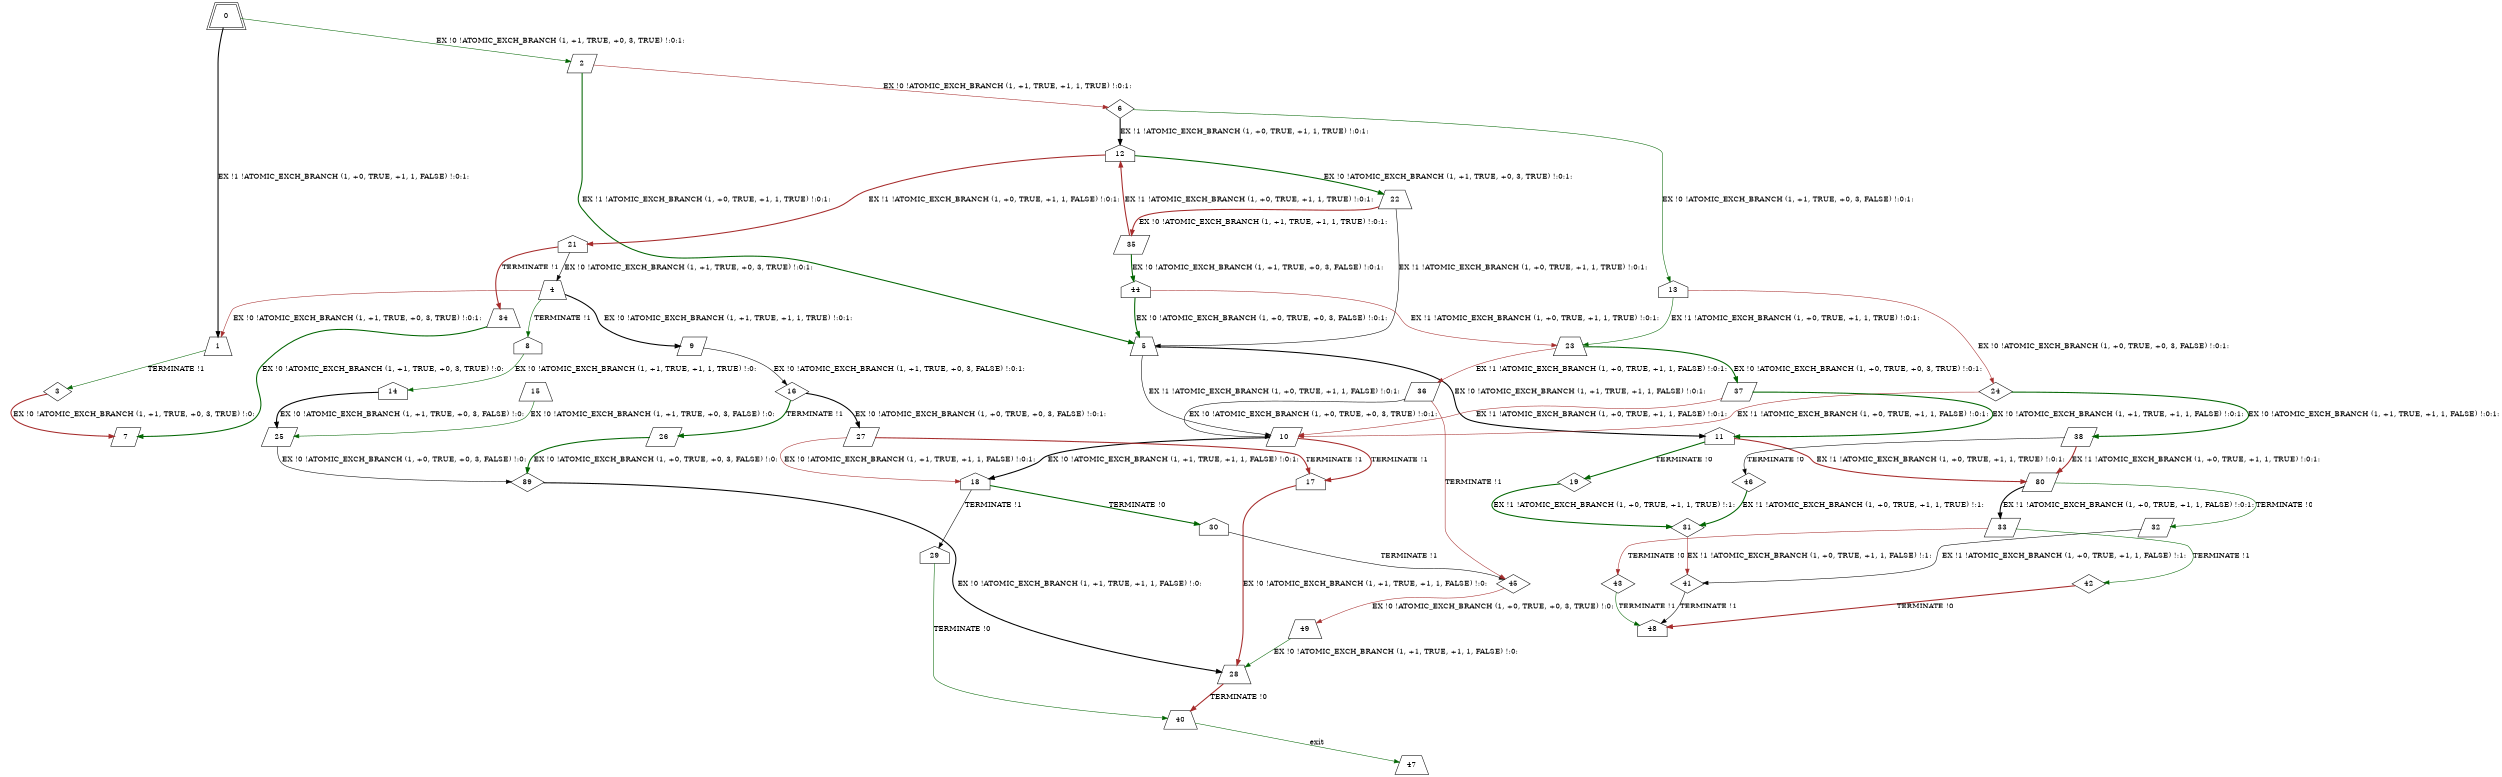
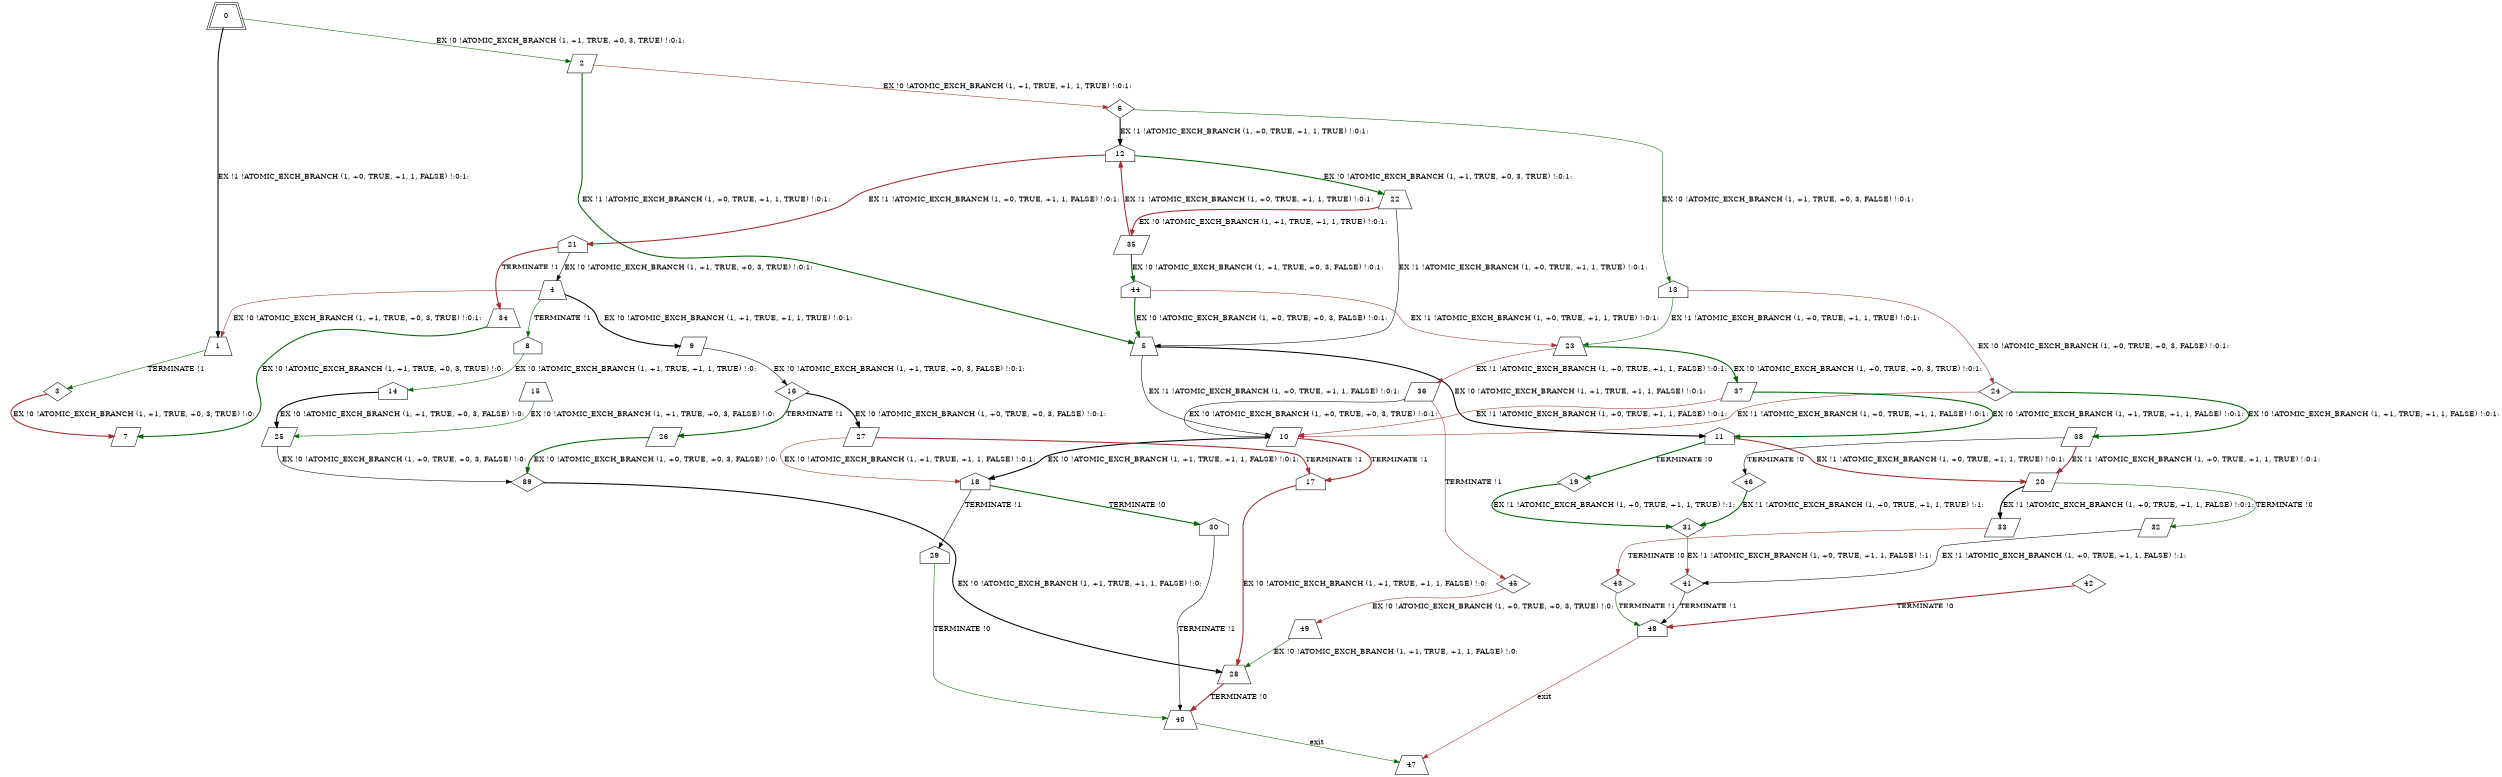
  digraph {
    node [shape=parallelogram]
    edge [color=darkgreen style=solid]
    0 [peripheries=2 shape=trapezium]
    1 [shape=trapezium]
    2
    3 [shape=diamond]
    5 [shape=trapezium]
    6 [shape=diamond]
    7
    4 [shape=trapezium]
    8 [shape=house]
    9
    10
    11 [shape=house]
    12 [shape=house]
    13 [shape=house]
    14 [shape=house]
    16 [shape=diamond]
    17 [shape=house]
    18 [shape=house]
    19 [shape=diamond]
-   20 [label=80]
+   20
    21 [shape=house]
    22 [shape=trapezium]
    23 [shape=trapezium]
    24 [shape=diamond]
    25
    15 [shape=trapezium]
    26
    27
    28 [shape=trapezium]
    29 [shape=house]
    30 [shape=house]
    31 [shape=diamond]
    32
    33
    34 [shape=trapezium]
    35
    36
    37
    38
    n40 [label=89 shape=diamond]
    40 [shape=trapezium]
    41 [shape=diamond]
    42 [shape=diamond]
    43 [shape=diamond]
    44 [shape=house]
    45 [shape=diamond]
    46 [shape=diamond]
    47 [shape=trapezium]
    48 [shape=house]
    49 [shape=trapezium]
    0 -> 1 [color=black label="EX !1 !ATOMIC_EXCH_BRANCH (1, +0, TRUE, +1, 1, FALSE) !:0:1:" style=bold]
    0 -> 2 [label="EX !0 !ATOMIC_EXCH_BRANCH (1, +1, TRUE, +0, 3, TRUE) !:0:1:"]
    1 -> 3 [label="TERMINATE !1"]
    2 -> 5 [label="EX !1 !ATOMIC_EXCH_BRANCH (1, +0, TRUE, +1, 1, TRUE) !:0:1:" style=bold]
    2 -> 6 [color=brown label="EX !0 !ATOMIC_EXCH_BRANCH (1, +1, TRUE, +1, 1, TRUE) !:0:1:"]
    3 -> 7 [color=brown label="EX !0 !ATOMIC_EXCH_BRANCH (1, +1, TRUE, +0, 3, TRUE) !:0:" style=bold]
    5 -> 10 [color=black label="EX !1 !ATOMIC_EXCH_BRANCH (1, +0, TRUE, +1, 1, FALSE) !:0:1:"]
    5 -> 11 [color=black label="EX !0 !ATOMIC_EXCH_BRANCH (1, +1, TRUE, +1, 1, FALSE) !:0:1:" style=bold]
    6 -> 12 [color=black label="EX !1 !ATOMIC_EXCH_BRANCH (1, +0, TRUE, +1, 1, TRUE) !:0:1:" style=bold]
    6 -> 13 [label="EX !0 !ATOMIC_EXCH_BRANCH (1, +1, TRUE, +0, 3, FALSE) !:0:1:"]
    4 -> 1 [color=brown label="EX !0 !ATOMIC_EXCH_BRANCH (1, +1, TRUE, +0, 3, TRUE) !:0:1:"]
    4 -> 8 [label="TERMINATE !1"]
    4 -> 9 [color=black label="EX !0 !ATOMIC_EXCH_BRANCH (1, +1, TRUE, +1, 1, TRUE) !:0:1:" style=bold]
    8 -> 14 [label="EX !0 !ATOMIC_EXCH_BRANCH (1, +1, TRUE, +1, 1, TRUE) !:0:"]
    9 -> 16 [color=black label="EX !0 !ATOMIC_EXCH_BRANCH (1, +1, TRUE, +0, 3, FALSE) !:0:1:"]
    10 -> 17 [color=brown label="TERMINATE !1" style=bold]
    10 -> 18 [color=black label="EX !0 !ATOMIC_EXCH_BRANCH (1, +1, TRUE, +1, 1, FALSE) !:0:1:" style=bold]
    11 -> 19 [label="TERMINATE !0" style=bold]
    11 -> 20 [color=brown label="EX !1 !ATOMIC_EXCH_BRANCH (1, +0, TRUE, +1, 1, TRUE) !:0:1:" style=bold]
    12 -> 21 [color=brown label="EX !1 !ATOMIC_EXCH_BRANCH (1, +0, TRUE, +1, 1, FALSE) !:0:1:" style=bold]
    12 -> 22 [label="EX !0 !ATOMIC_EXCH_BRANCH (1, +1, TRUE, +0, 3, TRUE) !:0:1:" style=bold]
    13 -> 23 [label="EX !1 !ATOMIC_EXCH_BRANCH (1, +0, TRUE, +1, 1, TRUE) !:0:1:"]
    13 -> 24 [color=brown label="EX !0 !ATOMIC_EXCH_BRANCH (1, +0, TRUE, +0, 3, FALSE) !:0:1:"]
    14 -> 25 [color=black label="EX !0 !ATOMIC_EXCH_BRANCH (1, +1, TRUE, +0, 3, FALSE) !:0:" style=bold]
    16 -> 26 [label="TERMINATE !1" style=bold]
    16 -> 27 [color=black label="EX !0 !ATOMIC_EXCH_BRANCH (1, +0, TRUE, +0, 3, FALSE) !:0:1:" style=bold]
    17 -> 28 [color=brown label="EX !0 !ATOMIC_EXCH_BRANCH (1, +1, TRUE, +1, 1, FALSE) !:0:" style=bold]
    18 -> 29 [color=black label="TERMINATE !1"]
    18 -> 30 [label="TERMINATE !0" style=bold]
    19 -> 31 [label="EX !1 !ATOMIC_EXCH_BRANCH (1, +0, TRUE, +1, 1, TRUE) !:1:" style=bold]
    20 -> 32 [label="TERMINATE !0"]
    20 -> 33 [color=black label="EX !1 !ATOMIC_EXCH_BRANCH (1, +0, TRUE, +1, 1, FALSE) !:0:1:" style=bold]
    21 -> 4 [color=black label="EX !0 !ATOMIC_EXCH_BRANCH (1, +1, TRUE, +0, 3, TRUE) !:0:1:"]
    21 -> 34 [color=brown label="TERMINATE !1" style=bold]
    22 -> 5 [color=black label="EX !1 !ATOMIC_EXCH_BRANCH (1, +0, TRUE, +1, 1, TRUE) !:0:1:"]
    22 -> 35 [color=brown label="EX !0 !ATOMIC_EXCH_BRANCH (1, +1, TRUE, +1, 1, TRUE) !:0:1:" style=bold]
    23 -> 36 [color=brown label="EX !1 !ATOMIC_EXCH_BRANCH (1, +0, TRUE, +1, 1, FALSE) !:0:1:"]
    23 -> 37 [label="EX !0 !ATOMIC_EXCH_BRANCH (1, +0, TRUE, +0, 3, TRUE) !:0:1:" style=bold]
    24 -> 10 [color=brown label="EX !1 !ATOMIC_EXCH_BRANCH (1, +0, TRUE, +1, 1, FALSE) !:0:1:"]
    24 -> 38 [label="EX !0 !ATOMIC_EXCH_BRANCH (1, +1, TRUE, +1, 1, FALSE) !:0:1:" style=bold]
    25 -> n40 [color=black label="EX !0 !ATOMIC_EXCH_BRANCH (1, +0, TRUE, +0, 3, FALSE) !:0:"]
    15 -> 25 [label="EX !0 !ATOMIC_EXCH_BRANCH (1, +1, TRUE, +0, 3, FALSE) !:0:"]
    26 -> n40 [label="EX !0 !ATOMIC_EXCH_BRANCH (1, +0, TRUE, +0, 3, FALSE) !:0:" style=bold]
    27 -> 17 [color=brown label="TERMINATE !1" style=bold]
    27 -> 18 [color=brown label="EX !0 !ATOMIC_EXCH_BRANCH (1, +1, TRUE, +1, 1, FALSE) !:0:1:"]
    28 -> 40 [color=brown label="TERMINATE !0" style=bold]
    29 -> 40 [label="TERMINATE !0"]
-   30 -> 45 [color=black label="TERMINATE !1"]
+   30 -> 40 [color=black label="TERMINATE !1"]
    31 -> 41 [color=brown label="EX !1 !ATOMIC_EXCH_BRANCH (1, +0, TRUE, +1, 1, FALSE) !:1:"]
    32 -> 41 [color=black label="EX !1 !ATOMIC_EXCH_BRANCH (1, +0, TRUE, +1, 1, FALSE) !:1:"]
-   33 -> 42 [label="TERMINATE !1"]
    33 -> 43 [color=brown label="TERMINATE !0"]
    34 -> 7 [label="EX !0 !ATOMIC_EXCH_BRANCH (1, +1, TRUE, +0, 3, TRUE) !:0:" style=bold]
    35 -> 12 [color=brown label="EX !1 !ATOMIC_EXCH_BRANCH (1, +0, TRUE, +1, 1, TRUE) !:0:1:" style=bold]
    35 -> 44 [label="EX !0 !ATOMIC_EXCH_BRANCH (1, +1, TRUE, +0, 3, FALSE) !:0:1:" style=bold]
    36 -> 10 [color=black label="EX !0 !ATOMIC_EXCH_BRANCH (1, +0, TRUE, +0, 3, TRUE) !:0:1:"]
    36 -> 45 [color=brown label="TERMINATE !1"]
    37 -> 10 [color=brown label="EX !1 !ATOMIC_EXCH_BRANCH (1, +0, TRUE, +1, 1, FALSE) !:0:1:"]
    37 -> 11 [label="EX !0 !ATOMIC_EXCH_BRANCH (1, +1, TRUE, +1, 1, FALSE) !:0:1:" style=bold]
    38 -> 20 [color=brown label="EX !1 !ATOMIC_EXCH_BRANCH (1, +0, TRUE, +1, 1, TRUE) !:0:1:" style=bold]
    38 -> 46 [color=black label="TERMINATE !0"]
    n40 -> 28 [color=black label="EX !0 !ATOMIC_EXCH_BRANCH (1, +1, TRUE, +1, 1, FALSE) !:0:" style=bold]
    40 -> 47 [label=exit]
    41 -> 48 [color=black label="TERMINATE !1"]
    42 -> 48 [color=brown label="TERMINATE !0" style=bold]
    43 -> 48 [label="TERMINATE !1"]
    44 -> 5 [label="EX !0 !ATOMIC_EXCH_BRANCH (1, +0, TRUE, +0, 3, FALSE) !:0:1:" style=bold]
    44 -> 23 [color=brown label="EX !1 !ATOMIC_EXCH_BRANCH (1, +0, TRUE, +1, 1, TRUE) !:0:1:"]
    45 -> 49 [color=brown label="EX !0 !ATOMIC_EXCH_BRANCH (1, +0, TRUE, +0, 3, TRUE) !:0:"]
    46 -> 31 [label="EX !1 !ATOMIC_EXCH_BRANCH (1, +0, TRUE, +1, 1, TRUE) !:1:" style=bold]
+   48 -> 47 [color=brown label=exit]
    49 -> 28 [label="EX !0 !ATOMIC_EXCH_BRANCH (1, +1, TRUE, +1, 1, FALSE) !:0:"]
  }
